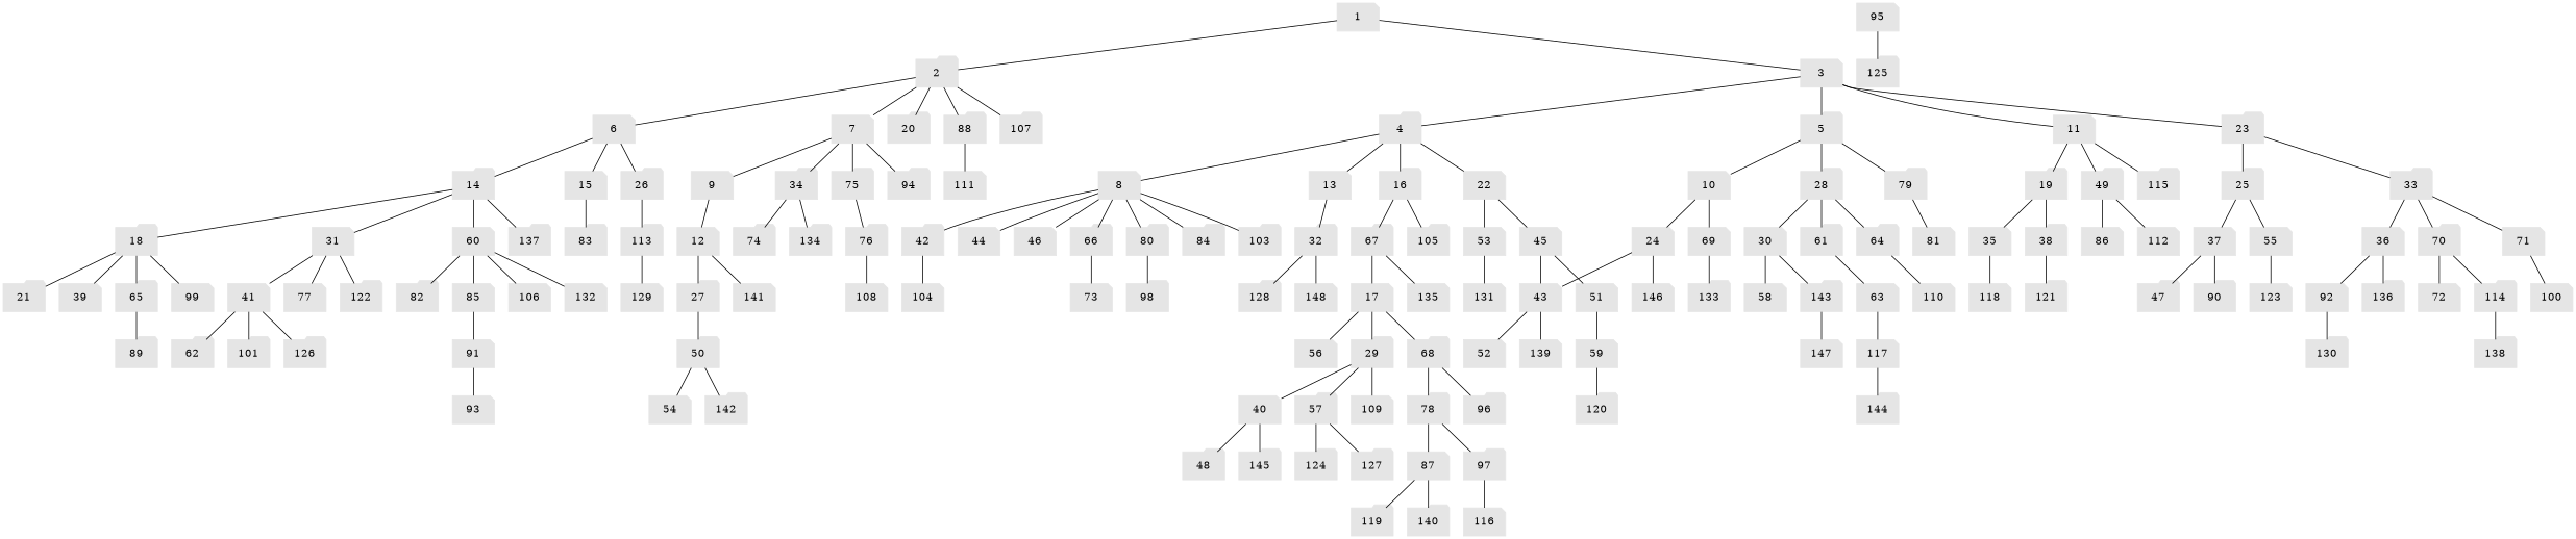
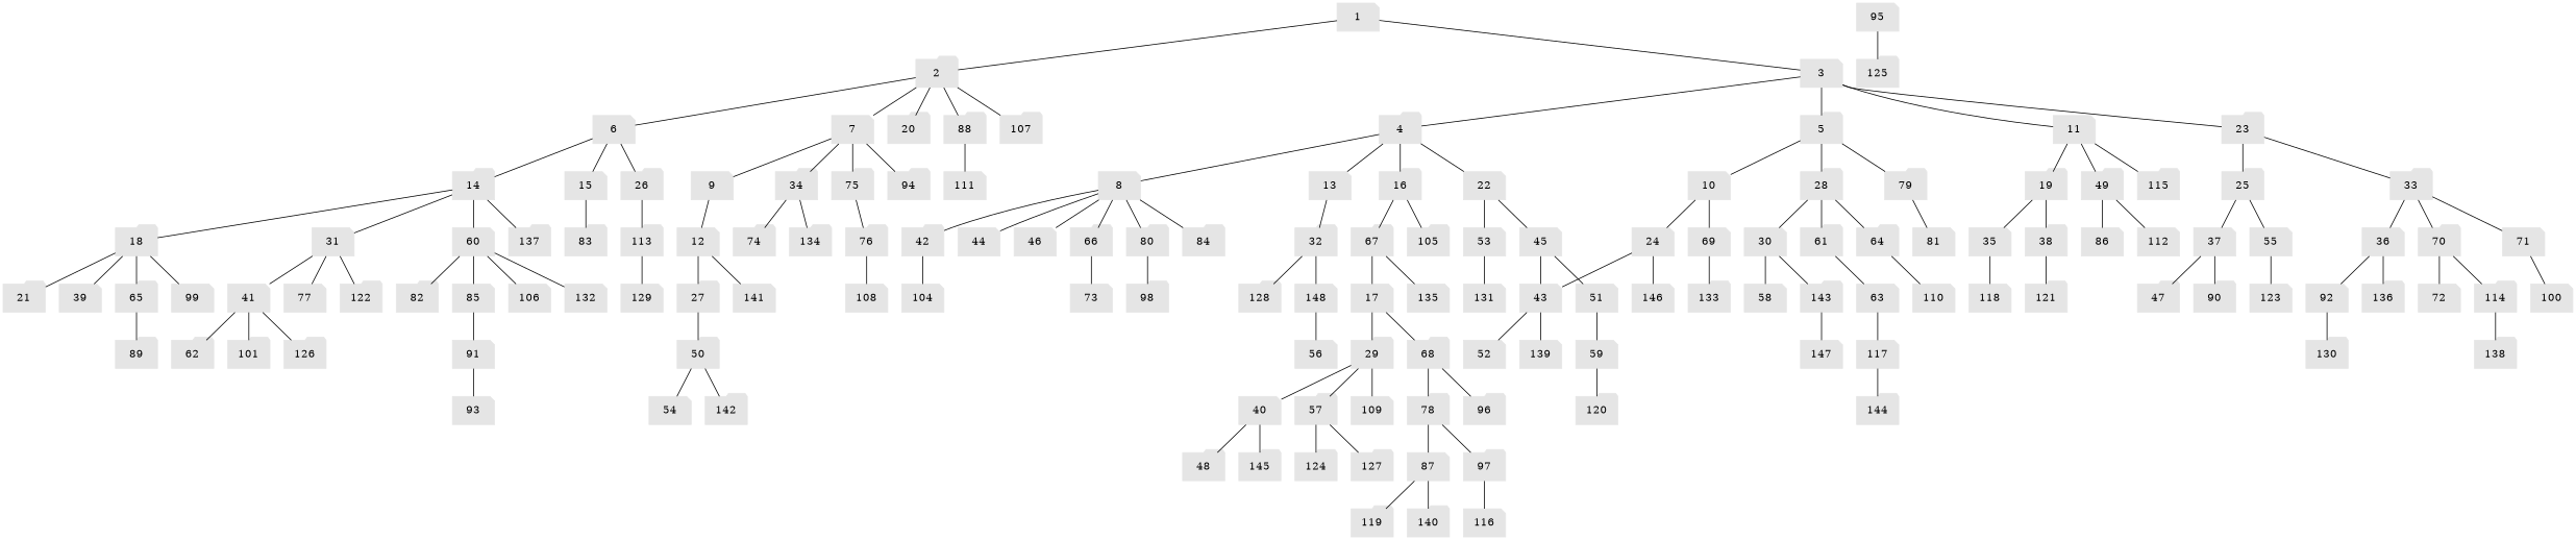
  graph {
    node [color=gray90 shape=folder style=filled]
    1 [shape=note]
    2
    3 [shape=note]
    6 [shape=note]
    7 [shape=note]
    20
    88
    107
    4
    5
    11 [shape=note]
    23
    14
    15 [shape=note]
    26
    9 [shape=note]
    34
    75
    94
    111 [shape=note]
    8 [shape=note]
    13 [shape=note]
    16
    22 [shape=note]
    10 [shape=note]
    28
    79
    19
    49
    115
    25
    33
    42
    44 [shape=note]
    46 [shape=note]
    66
    80
    84
-   103
    32
    67
    105
    53 [shape=note]
    45 [shape=note]
    131 [shape=note]
    24 [shape=note]
    69 [shape=note]
    30 [shape=note]
    61
    64
    81 [shape=note]
    18
    31 [shape=note]
    60 [shape=note]
    137
    83
    113
    12 [shape=note]
    74
    134
    76
    104 [shape=note]
    73 [shape=note]
    98
    27
    141 [shape=note]
    43 [shape=note]
    146 [shape=note]
    133
    35 [shape=note]
    38
    86 [shape=note]
    112 [shape=note]
    50
    17 [shape=note]
    29
    56 [shape=note]
    68
    128
    148 [shape=note]
    21
    39 [shape=note]
    65
    99 [shape=note]
    41 [shape=note]
    77 [shape=note]
    122
    82
    85 [shape=note]
    106 [shape=note]
    132 [shape=note]
    135 [shape=note]
    40 [shape=note]
    57
    109 [shape=note]
    78
    96
    89
    118 [shape=note]
    121
    51 [shape=note]
    37 [shape=note]
    55 [shape=note]
    36 [shape=note]
    70
    71 [shape=note]
    52 [shape=note]
    139 [shape=note]
    47
    90
    123 [shape=note]
    129 [shape=note]
    54 [shape=note]
    142
    58 [shape=note]
    143
    63 [shape=note]
    110 [shape=note]
    48
    145
    124
    127
    147 [shape=note]
    62
    101
    126
    92 [shape=note]
    136
    72 [shape=note]
    114
    100 [shape=note]
    130
    59 [shape=note]
    95 [shape=note]
    125
    120
    91 [shape=note]
    117 [shape=note]
    144
    87 [shape=note]
    97
    138
    108 [shape=note]
    119
    140
    116 [shape=note]
    93 [shape=note]
    1 -- 2
    1 -- 3
    2 -- 6
    2 -- 7
    2 -- 20
    2 -- 88
    2 -- 107
    3 -- 4
    3 -- 5
    3 -- 11
    3 -- 23
    6 -- 14
    6 -- 15
    6 -- 26
    7 -- 9
    7 -- 34
    7 -- 75
    7 -- 94
    88 -- 111
    4 -- 8
    4 -- 13
    4 -- 16
    4 -- 22
    5 -- 10
    5 -- 28
    5 -- 79
    11 -- 19
    11 -- 49
    11 -- 115
    23 -- 25
    23 -- 33
    14 -- 18
    14 -- 31
    14 -- 60
    14 -- 137
    15 -- 83
    26 -- 113
    9 -- 12
    34 -- 74
    34 -- 134
    75 -- 76
    8 -- 42
    8 -- 44
    8 -- 46
    8 -- 66
    8 -- 80
    8 -- 84
-   8 -- 103
    13 -- 32
    16 -- 67
    16 -- 105
    22 -- 53
    22 -- 45
    10 -- 24
    10 -- 69
    28 -- 30
    28 -- 61
    28 -- 64
    79 -- 81
    19 -- 35
    19 -- 38
    49 -- 86
    49 -- 112
    25 -- 37
    25 -- 55
    33 -- 36
    33 -- 70
    33 -- 71
    42 -- 104
    66 -- 73
    80 -- 98
    32 -- 128
    32 -- 148
    67 -- 17
    67 -- 135
    53 -- 131
    45 -- 43
    45 -- 51
    24 -- 43
    24 -- 146
    69 -- 133
    30 -- 58
    30 -- 143
    61 -- 63
    64 -- 110
    18 -- 21
    18 -- 39
    18 -- 65
    18 -- 99
    31 -- 41
    31 -- 77
    31 -- 122
    60 -- 82
    60 -- 85
    60 -- 106
    60 -- 132
    113 -- 129
    12 -- 27
    12 -- 141
    76 -- 108
    27 -- 50
    43 -- 52
    43 -- 139
    35 -- 118
    38 -- 121
    50 -- 54
    50 -- 142
    17 -- 29
-   17 -- 56
+   148 -- 56
    17 -- 68
    29 -- 40
    29 -- 57
    29 -- 109
    68 -- 78
    68 -- 96
    65 -- 89
    41 -- 62
    41 -- 101
    41 -- 126
    85 -- 91
    40 -- 48
    40 -- 145
    57 -- 124
    57 -- 127
    78 -- 87
    78 -- 97
    51 -- 59
    37 -- 47
    37 -- 90
    55 -- 123
    36 -- 92
    36 -- 136
    70 -- 72
    70 -- 114
    71 -- 100
    143 -- 147
    63 -- 117
    92 -- 130
    114 -- 138
    59 -- 120
    95 -- 125
    91 -- 93
    117 -- 144
    87 -- 119
    87 -- 140
    97 -- 116
  }
